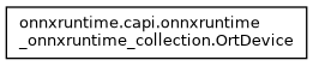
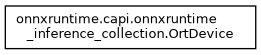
  digraph {
    rankdir=LR
-   n1 [color=black fillcolor=white fontname=Helvetica fontsize=10 height=0.2 label="onnxruntime.capi.onnxruntime\l_onnxruntime_collection.OrtDevice" shape=record style=filled width=0.4]
+   n1 [color=black fillcolor=white fontname=Helvetica fontsize=10 height=0.2 label="onnxruntime.capi.onnxruntime\l_inference_collection.OrtDevice" shape=record style=filled width=0.4]
  }
